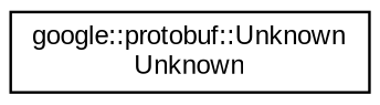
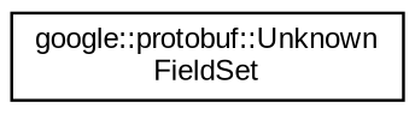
  digraph {
    rankdir=LR
    fontname="Liberation Sans"
-   n1 [color=black fillcolor=white fontname="Liberation Sans" fontsize=10 height=0.2 label="google::protobuf::Unknown\lUnknown" shape=record style=filled width=0.4]
+   n1 [color=black fillcolor=white fontname="Liberation Sans" fontsize=10 height=0.2 label="google::protobuf::Unknown\lFieldSet" shape=record style=filled width=0.4]
  }
